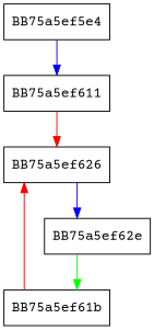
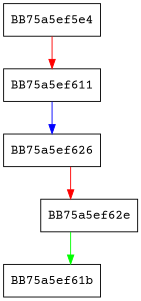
  digraph {
    fontname="Courier Prime"
    splines=ortho
    node [fontname="Courier Prime" shape=box]
    edge [color=red fontname="Courier Prime"]
    BB75a5ef5e4
    BB75a5ef611
    BB75a5ef61b
    BB75a5ef626
    BB75a5ef62e
-   BB75a5ef5e4 -> BB75a5ef611 [color=blue]
-   BB75a5ef611 -> BB75a5ef626
-   BB75a5ef61b -> BB75a5ef626
-   BB75a5ef626 -> BB75a5ef62e [color=blue]
+   BB75a5ef5e4 -> BB75a5ef611
+   BB75a5ef611 -> BB75a5ef626 [color=blue]
+   BB75a5ef626 -> BB75a5ef62e
    BB75a5ef62e -> BB75a5ef61b [color=green]
  }
